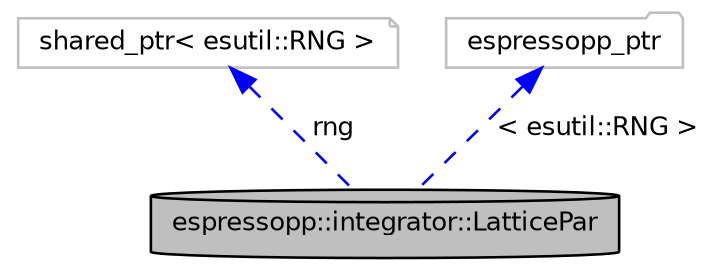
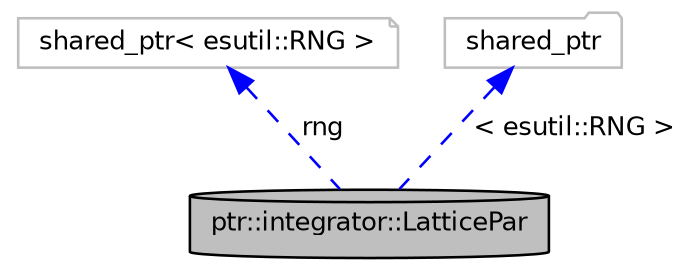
  digraph {
    node [color=grey75 fillcolor=white fontname=Helvetica fontsize=10 style=filled]
    edge [color=blue dir=back fontname=Helvetica fontsize=10 labelfontname=Helvetica labelfontsize=10 style=dashed]
-   n1 [color=black fillcolor=grey75 fontcolor=black height=0.2 label="espressopp::integrator::LatticePar" shape=cylinder width=0.4]
+   n1 [color=black fillcolor=grey75 fontcolor=black height=0.2 label="ptr::integrator::LatticePar" shape=cylinder width=0.4]
    n2 [height=0.2 label="shared_ptr\< esutil::RNG \>" shape=note width=0.4]
-   n3 [height=0.2 label=espressopp_ptr shape=folder width=0.4]
+   n3 [height=0.2 label=shared_ptr shape=folder width=0.4]
    n2 -> n1 [label=" rng"]
    n3 -> n1 [label=" \< esutil::RNG \>"]
  }
